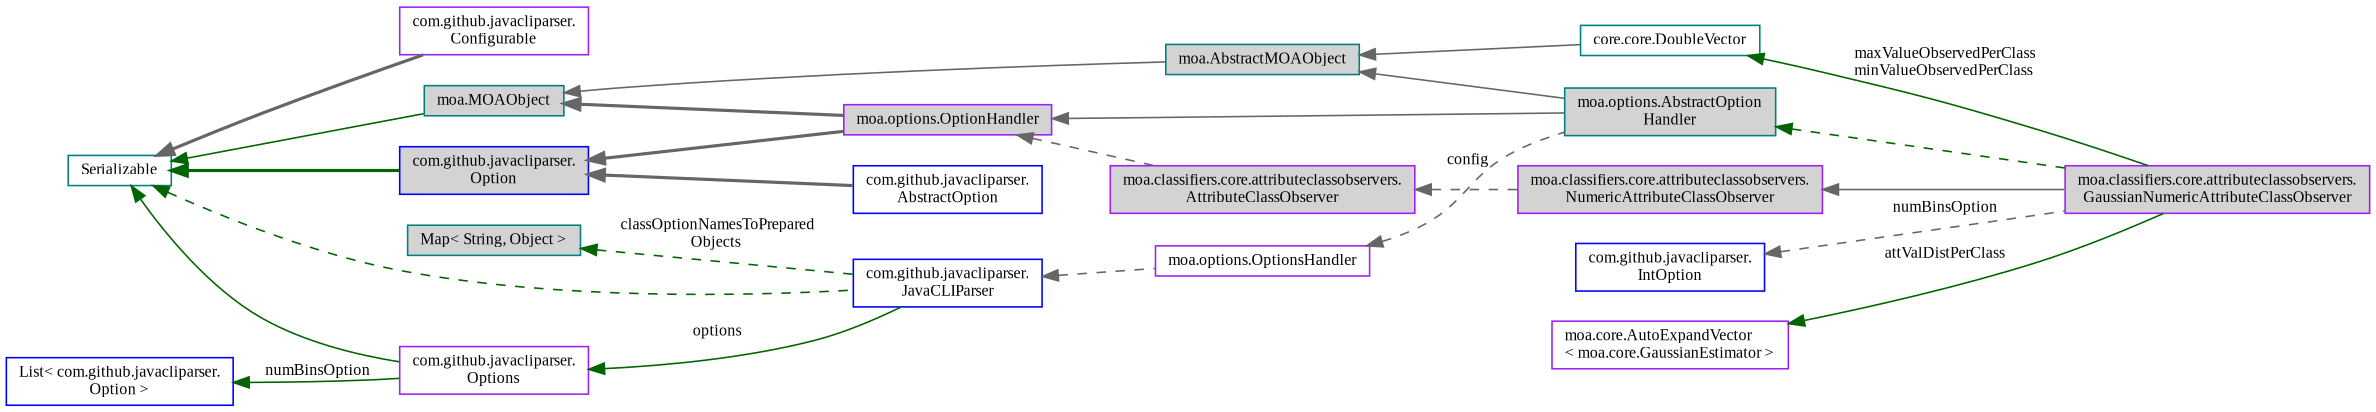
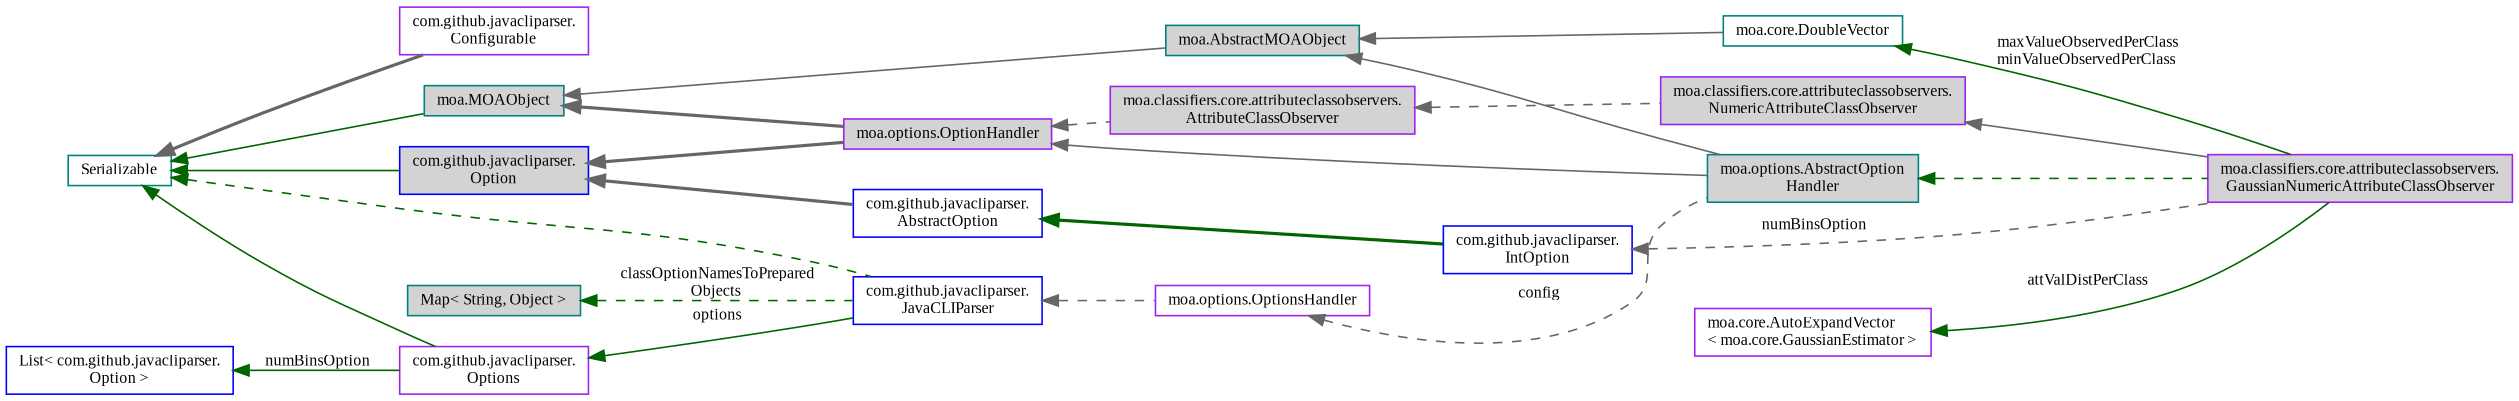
  digraph {
    fontname="Liberation Serif"
    rankdir=LR
    node [color=purple fillcolor=white fontname="Liberation Serif" fontsize=10 shape=record style=filled]
    edge [color=gray40 dir=back fontname="Liberation Serif" fontsize=10 labelfontname=Helvetica labelfontsize=10 style=solid]
    n1 [fillcolor=lightgrey fontcolor=black height=0.2 label="moa.classifiers.core.attributeclassobservers.\lGaussianNumericAttributeClassObserver" width=0.4]
    n2 [color=teal fillcolor=lightgrey height=0.2 label="moa.options.AbstractOption\lHandler" width=0.4]
    n3 [color=teal fillcolor=lightgrey height=0.2 label="moa.AbstractMOAObject" width=0.4]
-   n4 [color=teal height=0.2 label="core.core.DoubleVector" width=0.4]
+   n4 [color=teal height=0.2 label="moa.core.DoubleVector" width=0.4]
    n5 [color=teal fillcolor=lightgrey height=0.2 label="moa.MOAObject" width=0.4]
    n6 [fillcolor=lightgrey height=0.2 label="moa.options.OptionHandler" width=0.4]
    n7 [fillcolor=lightgrey height=0.2 label="moa.classifiers.core.attributeclassobservers.\lAttributeClassObserver" width=0.4]
    n8 [color=teal height=0.2 label=Serializable width=0.4]
    n9 [height=0.2 label="com.github.javacliparser.\lConfigurable" width=0.4]
    n10 [color=blue height=0.2 label="com.github.javacliparser.\lJavaCLIParser" width=0.4]
    n11 [height=0.2 label="com.github.javacliparser.\lOptions" width=0.4]
    n12 [color=blue fillcolor=lightgrey height=0.2 label="com.github.javacliparser.\lOption" width=0.4]
    n13 [height=0.2 label="moa.options.OptionsHandler" width=0.4]
    n14 [color=blue height=0.2 label="com.github.javacliparser.\lAbstractOption" width=0.4]
    n15 [fillcolor=lightgrey height=0.2 label="moa.classifiers.core.attributeclassobservers.\lNumericAttributeClassObserver" width=0.4]
    n16 [color=blue height=0.2 label="List\< com.github.javacliparser.\lOption \>" width=0.4]
    n17 [color=teal fillcolor=lightgrey height=0.2 label="Map\< String, Object \>" width=0.4]
    n18 [color=blue height=0.2 label="com.github.javacliparser.\lIntOption" width=0.4]
    n19 [height=0.2 label="moa.core.AutoExpandVector\l\< moa.core.GaussianEstimator \>" width=0.4]
    n2 -> n1 [color=darkgreen style=dashed]
    n3 -> n2
    n3 -> n4
    n4 -> n1 [color=darkgreen label=" maxValueObservedPerClass\nminValueObservedPerClass"]
    n5 -> n3
    n5 -> n6 [style=bold]
    n6 -> n2
    n6 -> n7 [style=dashed]
    n7 -> n15 [style=dashed]
    n8 -> n5 [color=darkgreen]
    n8 -> n9 [style=bold]
    n8 -> n10 [color=darkgreen style=dashed]
    n8 -> n11 [color=darkgreen]
-   n8 -> n12 [color=darkgreen style=bold]
+   n8 -> n12 [color=darkgreen]
    n10 -> n13 [style=dashed]
    n11 -> n10 [color=darkgreen label=" options"]
    n12 -> n6 [style=bold]
    n12 -> n14 [style=bold]
    n13 -> n2 [label=" config" style=dashed]
+   n14 -> n18 [color=darkgreen style=bold]
    n15 -> n1
    n16 -> n11 [color=darkgreen label=" numBinsOption"]
    n17 -> n10 [color=darkgreen label=" classOptionNamesToPrepared\lObjects" style=dashed]
    n18 -> n1 [label=" numBinsOption" style=dashed]
    n19 -> n1 [color=darkgreen label=" attValDistPerClass"]
  }
